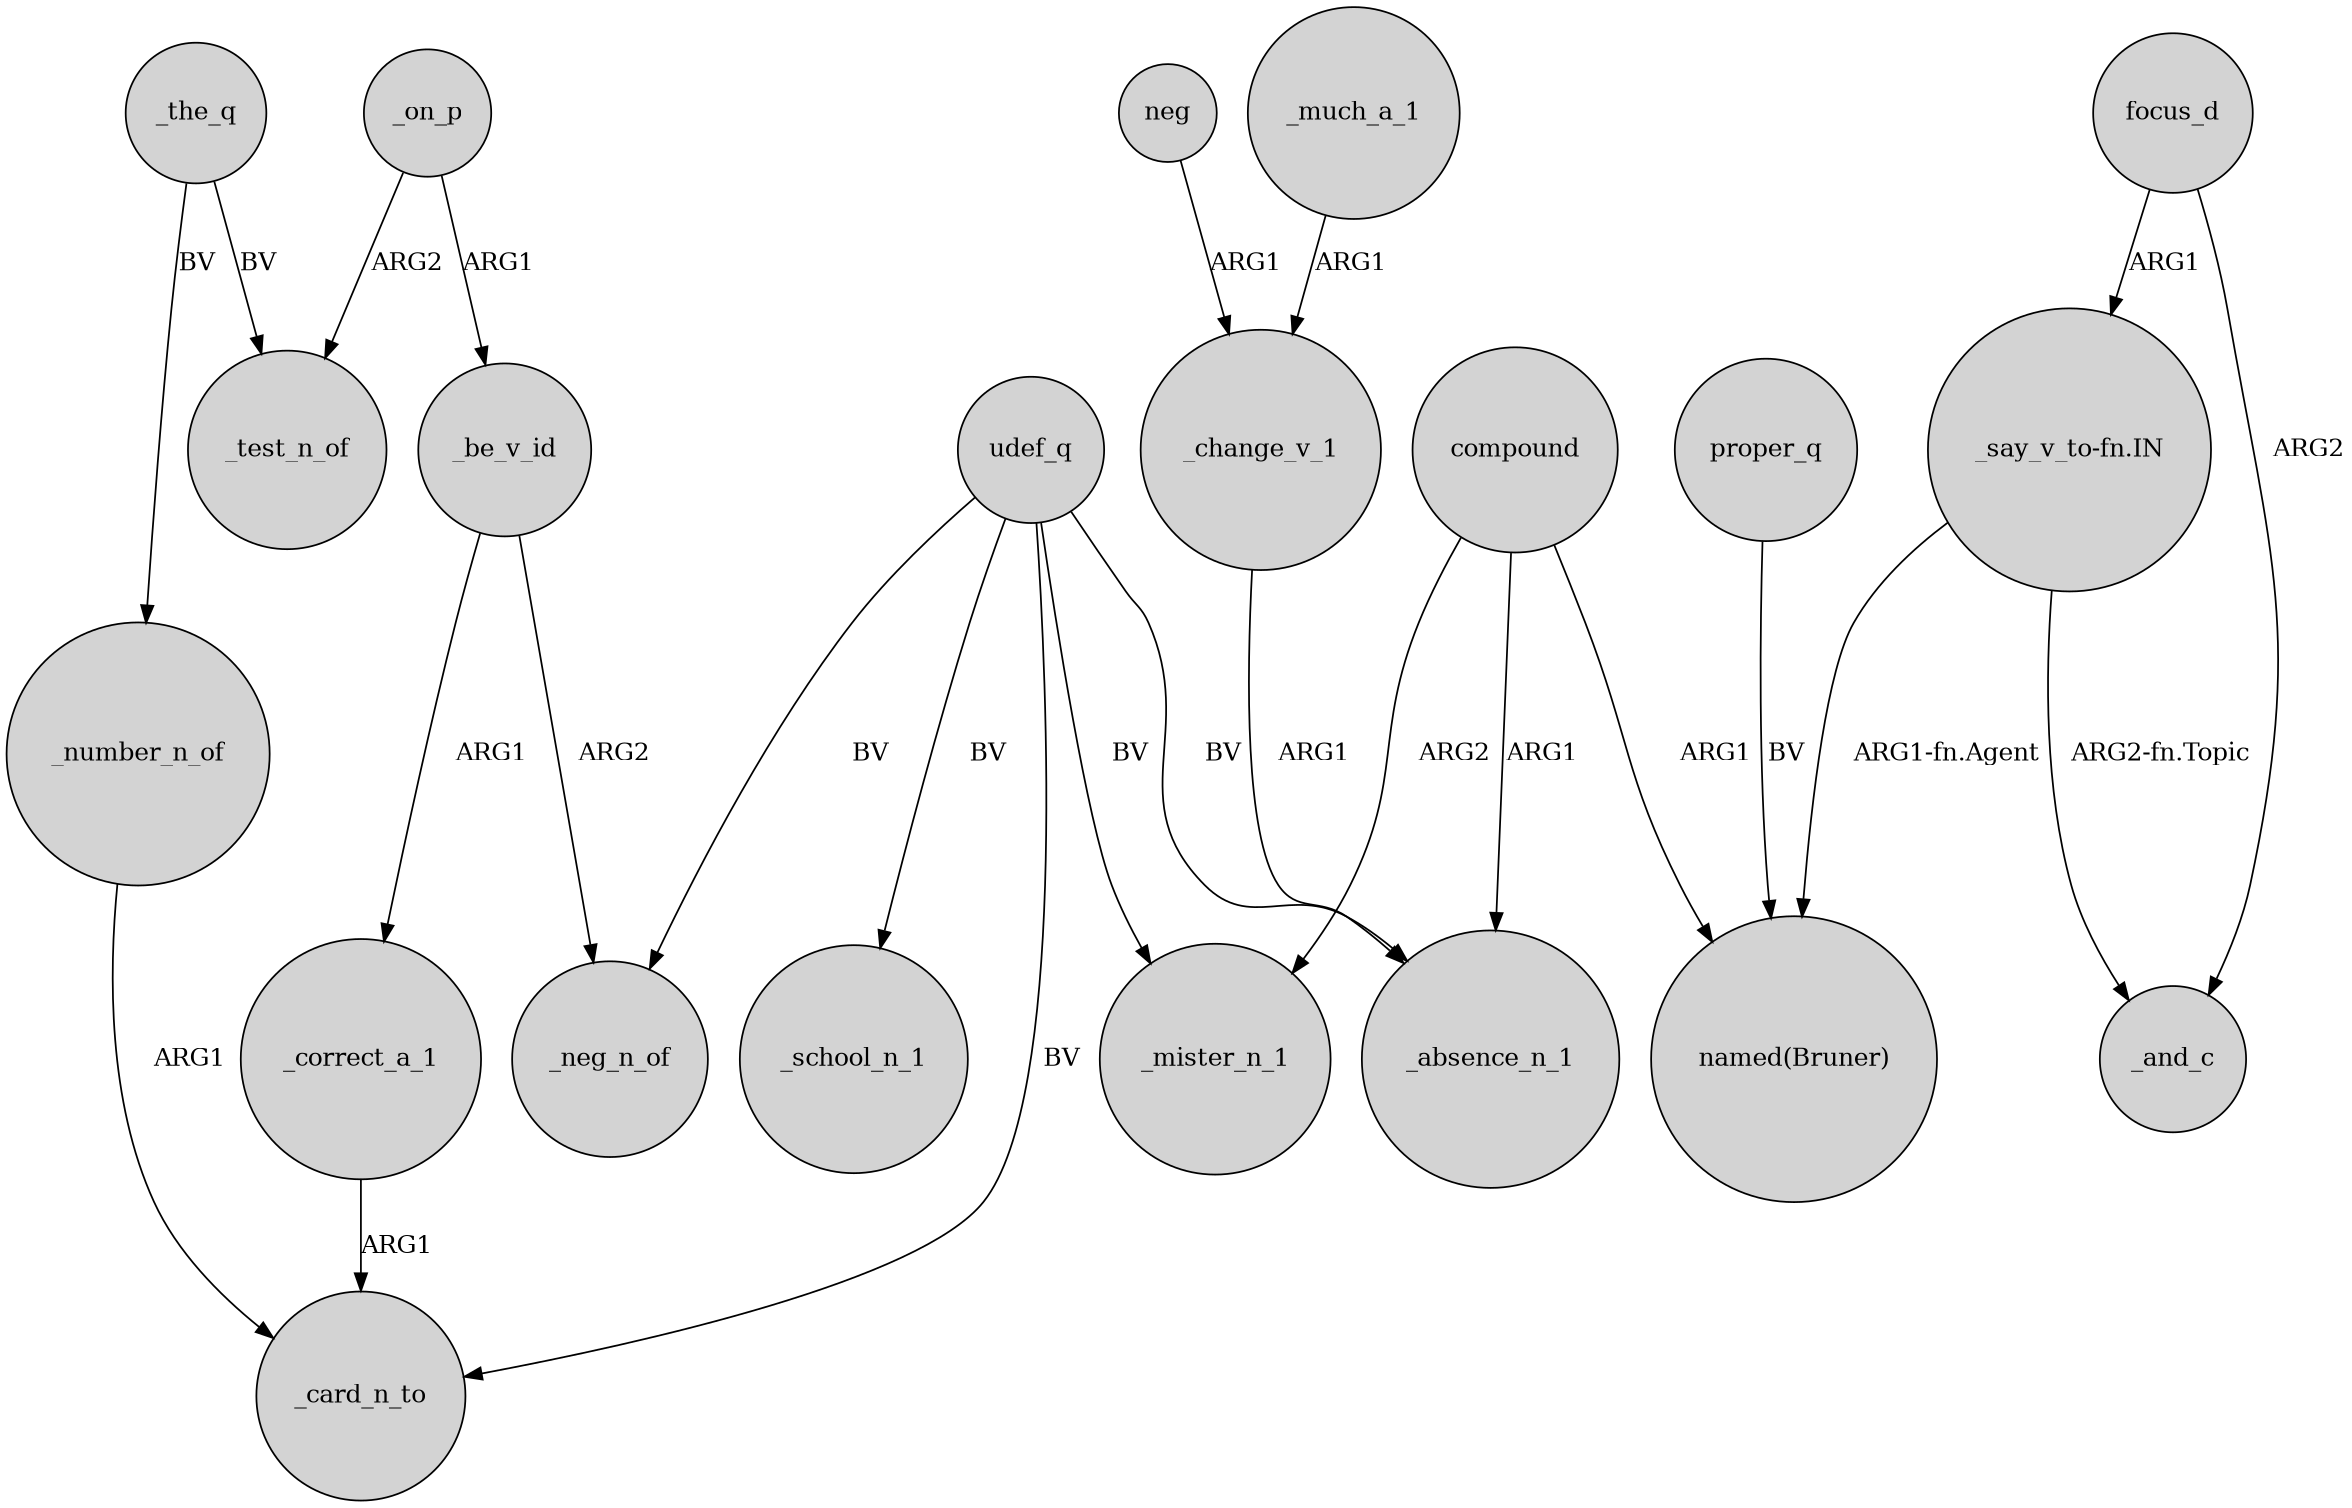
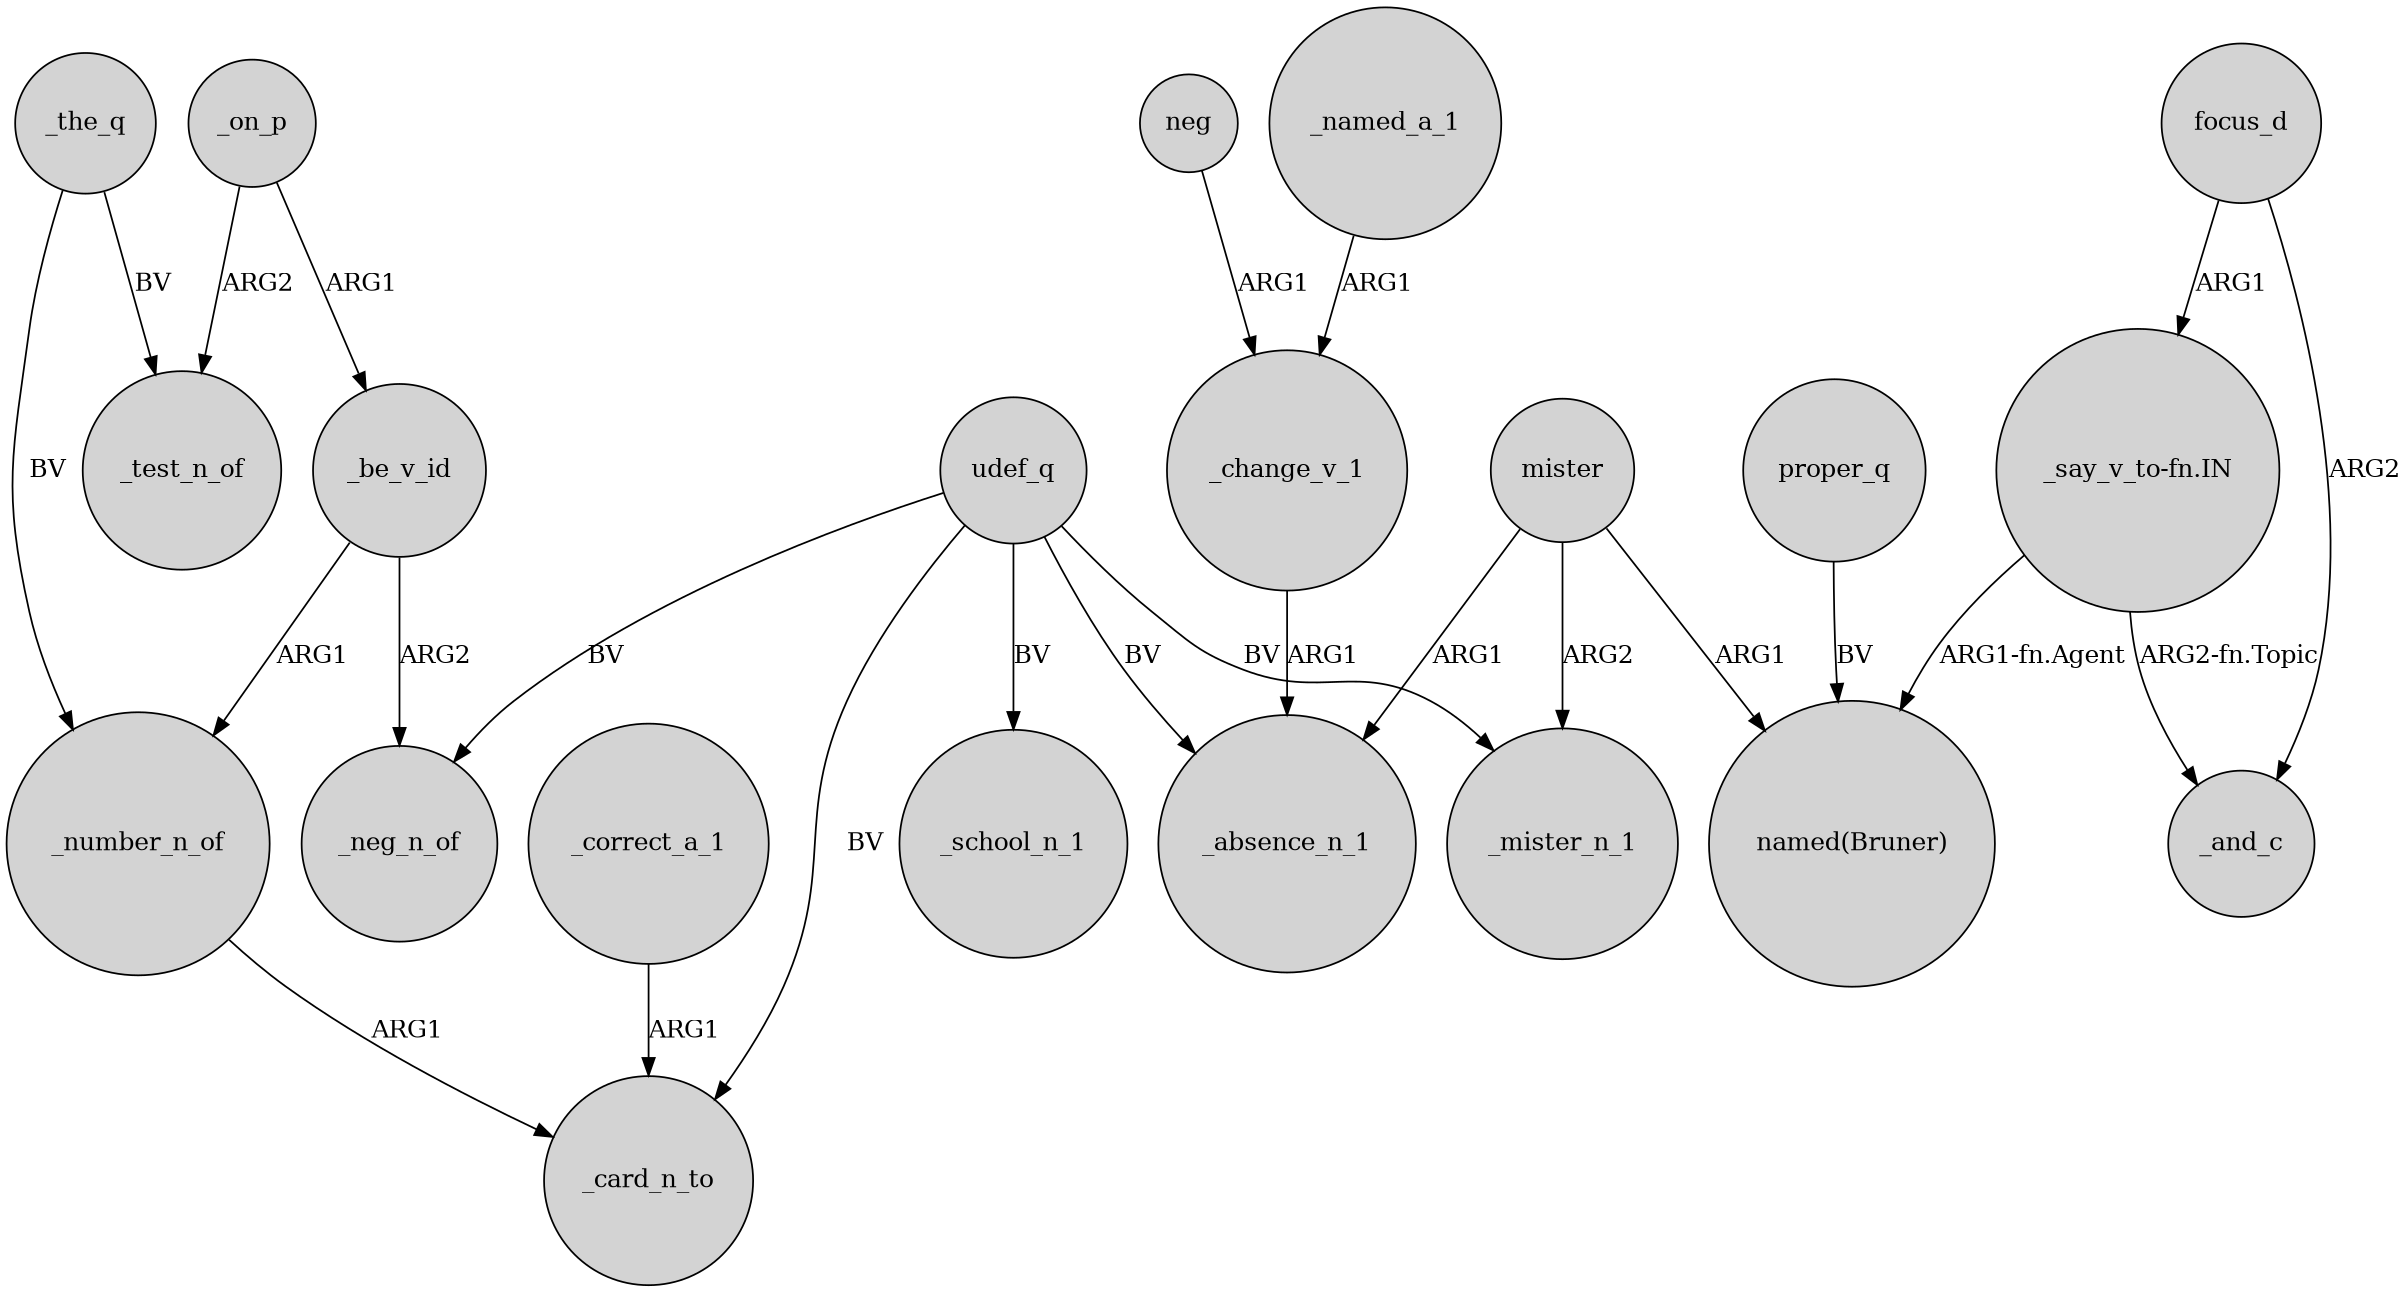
  digraph {
    node [shape=circle style=filled]
    n1 [label=_card_n_to]
    _number_n_of
    _the_q
    _test_n_of
    _be_v_id
    n6 [label=_neg_n_of]
    _on_p
    _change_v_1
    _absence_n_1
    "_say_v_to-fn.IN"
    "named(Bruner)"
    _and_c
    proper_q
-   compound
+   compound [label=mister]
    _mister_n_1
    udef_q
    _school_n_1
    focus_d
    _correct_a_1
    neg
-   _much_a_1
+   _much_a_1 [label=_named_a_1]
    _number_n_of -> n1 [label=ARG1]
    _the_q -> _number_n_of [label=BV]
    _the_q -> _test_n_of [label=BV]
-   _be_v_id -> _correct_a_1 [label=ARG1]
+   _be_v_id -> _number_n_of [label=ARG1]
    _be_v_id -> n6 [label=ARG2]
    _on_p -> _test_n_of [label=ARG2]
    _on_p -> _be_v_id [label=ARG1]
    _change_v_1 -> _absence_n_1 [label=ARG1]
    "_say_v_to-fn.IN" -> "named(Bruner)" [label="ARG1-fn.Agent"]
    "_say_v_to-fn.IN" -> _and_c [label="ARG2-fn.Topic"]
    proper_q -> "named(Bruner)" [label=BV]
    compound -> _absence_n_1 [label=ARG1]
    compound -> "named(Bruner)" [label=ARG1]
    compound -> _mister_n_1 [label=ARG2]
    udef_q -> n1 [label=BV]
    udef_q -> n6 [label=BV]
    udef_q -> _absence_n_1 [label=BV]
    udef_q -> _mister_n_1 [label=BV]
    udef_q -> _school_n_1 [label=BV]
    focus_d -> "_say_v_to-fn.IN" [label=ARG1]
    focus_d -> _and_c [label=ARG2]
    _correct_a_1 -> n1 [label=ARG1]
    neg -> _change_v_1 [label=ARG1]
    _much_a_1 -> _change_v_1 [label=ARG1]
  }
